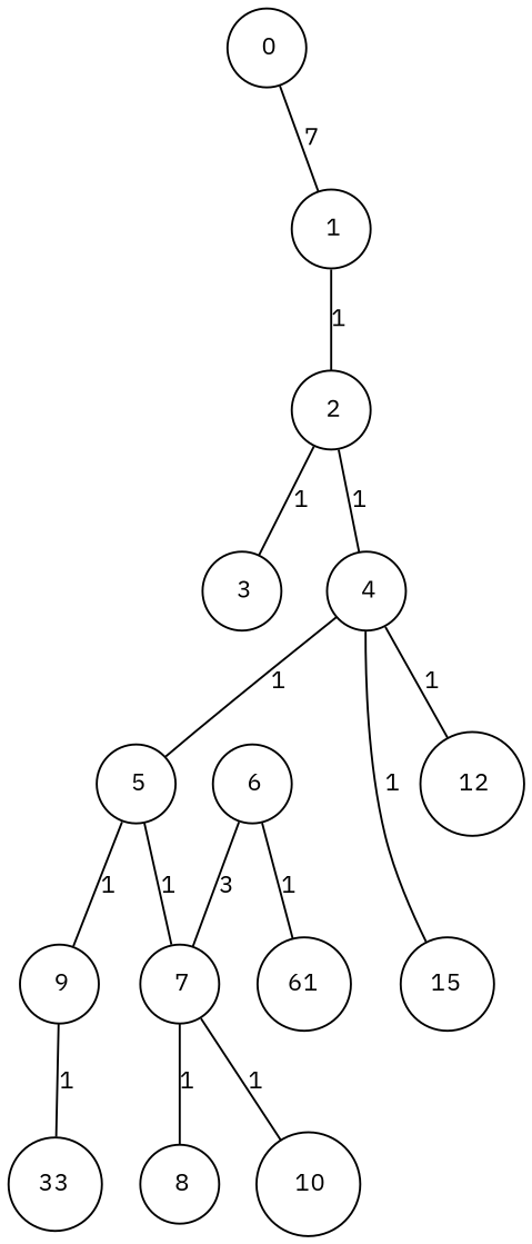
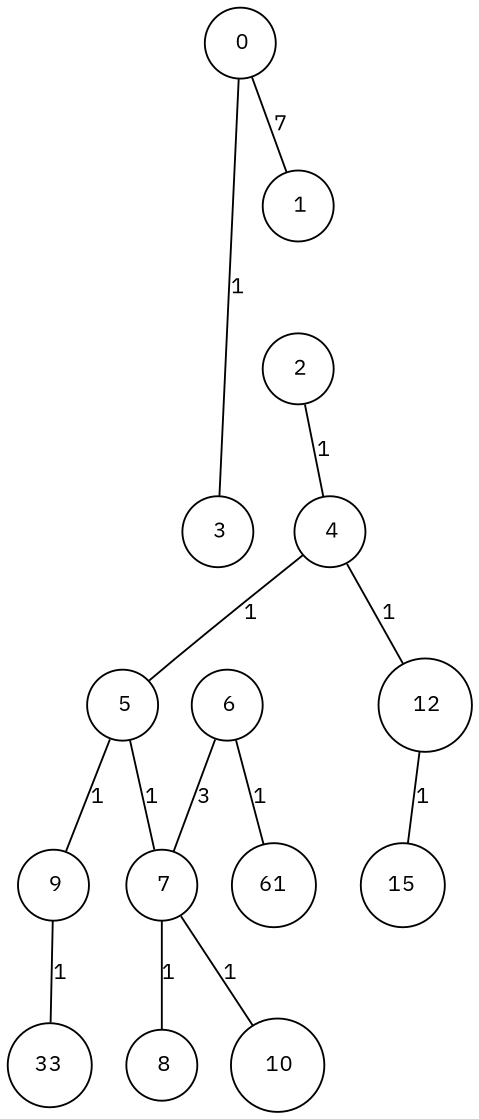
  graph {
    fixedsize="true;"
    fontname="IBM Plex Sans"
    node [color=black fontname="IBM Plex Sans" fontsize=12 hight=.12 shape=circle]
    edge [fontname="IBM Plex Sans" fontsize=12]
    n1 [label=" 0" width=.12]
    n2 [label=" 1" width=.12]
    n3 [label=" 2" width=.12]
    n4 [label=" 3" width=.12]
    n5 [label=" 4" width=.12]
    n6 [label=" 5" width=.12]
    n7 [label=" 12" width=.12]
    n8 [label=" 9" width=.12]
    n9 [label=" 7" width=.12]
    n10 [label=15 width=.12]
    n11 [label=" 6" width=.12]
    n12 [label=61 width=.12]
    n13 [label=33 width=.12]
    n14 [label=" 8" width=.12]
    n15 [label=" 10" width=.12]
    n1 -- n2 [label=7]
-   n2 -- n3 [label=1]
-   n3 -- n4 [label=1]
+   n1 -- n4 [label=1]
    n3 -- n5 [label=1]
    n5 -- n6 [label=1]
    n5 -- n7 [label=1]
    n6 -- n8 [label=1]
    n6 -- n9 [label=1]
-   n5 -- n10 [label=1]
+   n7 -- n10 [label=1]
    n8 -- n13 [label=1]
    n9 -- n14 [label=1]
    n9 -- n15 [label=1]
    n11 -- n9 [label=3]
    n11 -- n12 [label=1]
  }
